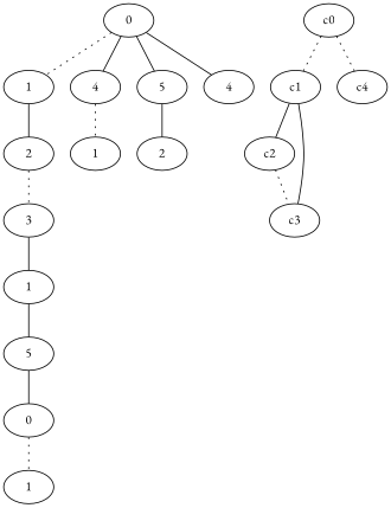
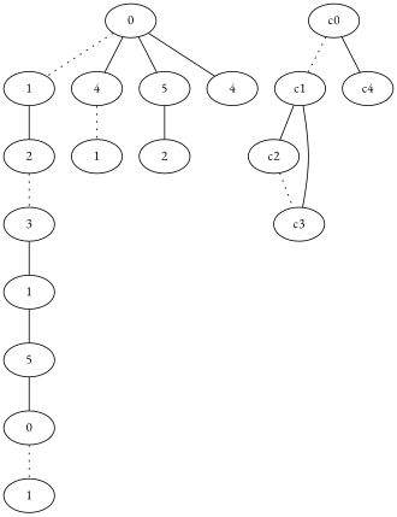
  graph {
    fontname="EB Garamond"
    node [fontname="EB Garamond"]
    edge [fontname="EB Garamond"]
    n1 [label=0]
    n2 [label=1]
    n3 [label=4]
    n4 [label=5]
    n5 [label=4]
    n6 [label=2]
    n7 [label=1]
    n8 [label=2]
    n9 [label=3]
    n10 [label=1]
    n11 [label=5]
    n12 [label=0]
    n13 [label=1]
    c0
    c1
    c4
    c2
    c3
    n1 -- n2 [style=dotted]
    n1 -- n3
    n1 -- n4
    n1 -- n5
    n2 -- n6
    n3 -- n7 [style=dotted]
    n4 -- n8
    n6 -- n9 [style=dotted]
    n9 -- n10
    n10 -- n11
    n11 -- n12
    n12 -- n13 [style=dotted]
    c0 -- c1 [style=dotted]
-   c0 -- c4 [style=dotted]
+   c0 -- c4
    c1 -- c2
    c1 -- c3
    c2 -- c3 [style=dotted]
  }
